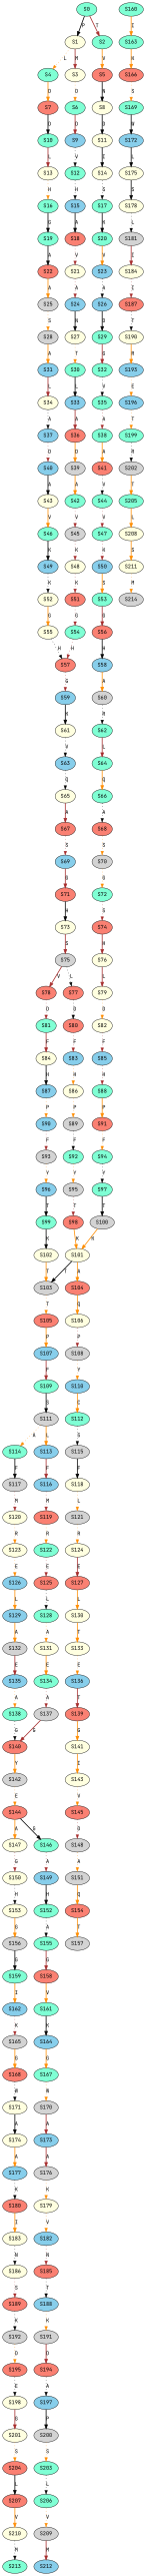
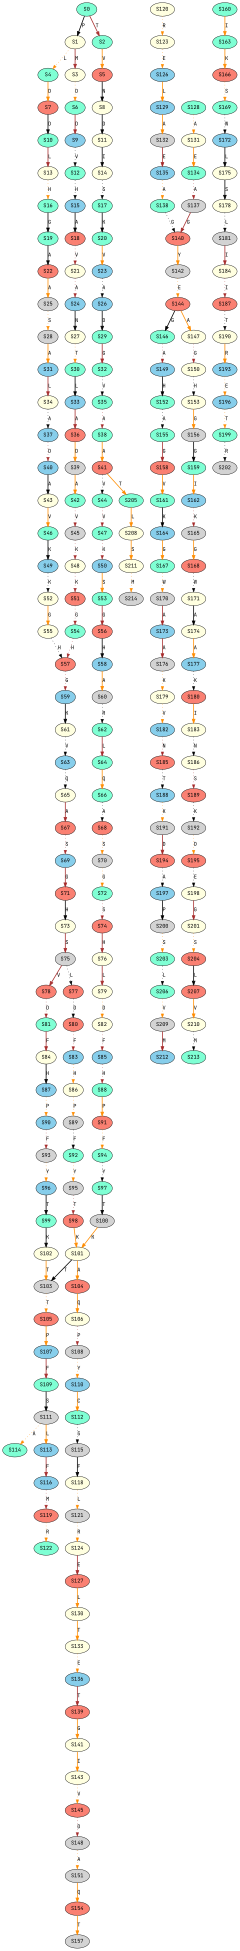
  strict digraph {
    fontname="JetBrains Mono"
    node [fillcolor=aquamarine fontname="JetBrains Mono" style=filled]
    edge [color=darkorange fontname="JetBrains Mono" style=bold]
    S1 [fillcolor=lightyellow]
    S0
    S2
    S3 [fillcolor=lightyellow]
    S4
    S5 [fillcolor=salmon]
    S6
    S7 [fillcolor=salmon]
    S8 [fillcolor=lightyellow]
    S9 [fillcolor=skyblue]
    S10
    S11 [fillcolor=lightyellow]
    S12
    S13 [fillcolor=lightyellow]
    S14 [fillcolor=lightyellow]
    S15 [fillcolor=skyblue]
    S16
    S17
    S18 [fillcolor=salmon]
    S19
    S20
    S21 [fillcolor=lightyellow]
    S22 [fillcolor=salmon]
    S23 [fillcolor=skyblue]
    S24 [fillcolor=skyblue]
    S25 [fillcolor=lightgrey]
    S26 [fillcolor=skyblue]
    S27 [fillcolor=lightyellow]
    S28 [fillcolor=lightgrey]
    S29
    S30
    S31 [fillcolor=skyblue]
    S32
    S33 [fillcolor=skyblue]
    S34 [fillcolor=lightyellow]
    S35
    S36 [fillcolor=salmon]
    S37 [fillcolor=skyblue]
    S38
    S39 [fillcolor=lightgrey]
    S40 [fillcolor=skyblue]
    S41 [fillcolor=salmon]
    S42
    S43 [fillcolor=lightyellow]
    S44
    S45 [fillcolor=lightgrey]
    S46
    S47
    S48 [fillcolor=lightyellow]
    S49 [fillcolor=skyblue]
    S50 [fillcolor=skyblue]
    S51 [fillcolor=salmon]
    S52 [fillcolor=lightyellow]
    S53
    S54
    S55 [fillcolor=lightyellow]
    S56 [fillcolor=salmon]
    S57 [fillcolor=salmon]
    S58 [fillcolor=skyblue]
    S59 [fillcolor=skyblue]
    S60 [fillcolor=lightgrey]
    S61 [fillcolor=lightyellow]
    S62
    S63 [fillcolor=skyblue]
    S64
    S65 [fillcolor=lightyellow]
    S66
    S67 [fillcolor=salmon]
    S68 [fillcolor=salmon]
    S69 [fillcolor=skyblue]
    S70 [fillcolor=lightgrey]
    S71 [fillcolor=salmon]
    S72
    S73 [fillcolor=lightyellow]
    S74 [fillcolor=salmon]
    S75 [fillcolor=lightgrey]
    S76 [fillcolor=lightyellow]
    S77 [fillcolor=salmon]
    S78 [fillcolor=salmon]
    S79 [fillcolor=lightyellow]
    S80 [fillcolor=salmon]
    S81
    S82 [fillcolor=lightyellow]
    S83 [fillcolor=skyblue]
    S84 [fillcolor=lightyellow]
    S85 [fillcolor=skyblue]
    S86 [fillcolor=lightyellow]
    S87 [fillcolor=skyblue]
    S88
    S89 [fillcolor=lightgrey]
    S90 [fillcolor=skyblue]
    S91 [fillcolor=salmon]
    S92
    S93 [fillcolor=lightgrey]
    S94
    S95 [fillcolor=lightgrey]
    S96 [fillcolor=skyblue]
    S97
    S98 [fillcolor=salmon]
    S99
    S100 [fillcolor=lightgrey]
    S101 [fillcolor=lightyellow]
    S102 [fillcolor=lightyellow]
    S103 [fillcolor=lightgrey]
    S104 [fillcolor=salmon]
    S105 [fillcolor=salmon]
    S106 [fillcolor=lightyellow]
    S107 [fillcolor=skyblue]
    S108 [fillcolor=lightgrey]
    S109
    S110 [fillcolor=skyblue]
    S111 [fillcolor=lightgrey]
    S112
    S113 [fillcolor=skyblue]
    S114
    S115 [fillcolor=lightgrey]
    S116 [fillcolor=skyblue]
-   S117 [fillcolor=lightgrey]
    S118 [fillcolor=lightyellow]
    S119 [fillcolor=salmon]
    S120 [fillcolor=lightyellow]
    S121 [fillcolor=lightgrey]
    S122
    S123 [fillcolor=lightyellow]
    S124 [fillcolor=lightyellow]
-   S125 [fillcolor=salmon]
    S126 [fillcolor=skyblue]
    S127 [fillcolor=salmon]
    S128
    S129 [fillcolor=skyblue]
    S130 [fillcolor=lightyellow]
    S131 [fillcolor=lightyellow]
    S132 [fillcolor=lightgrey]
    S133 [fillcolor=lightyellow]
    S134
    S135 [fillcolor=skyblue]
    S136 [fillcolor=skyblue]
    S137 [fillcolor=lightgrey]
    S138
    S139 [fillcolor=salmon]
    S140 [fillcolor=salmon]
    S141 [fillcolor=lightyellow]
    S142 [fillcolor=lightgrey]
    S143 [fillcolor=lightyellow]
    S144 [fillcolor=salmon]
    S145 [fillcolor=salmon]
    S146
    S147 [fillcolor=lightyellow]
    S148 [fillcolor=lightgrey]
    S149 [fillcolor=skyblue]
    S150 [fillcolor=lightyellow]
    S151 [fillcolor=lightgrey]
    S152
    S153 [fillcolor=lightyellow]
    S154 [fillcolor=salmon]
    S155
    S156 [fillcolor=lightgrey]
    S157 [fillcolor=lightgrey]
    S158 [fillcolor=salmon]
    S159
    S161
    S162 [fillcolor=skyblue]
    S160
    S163
    S164 [fillcolor=skyblue]
    S165 [fillcolor=lightgrey]
    S166 [fillcolor=salmon]
    S167
    S168 [fillcolor=salmon]
    S169
    S170 [fillcolor=lightgrey]
    S171 [fillcolor=lightyellow]
    S172 [fillcolor=skyblue]
    S173 [fillcolor=skyblue]
    S174 [fillcolor=lightyellow]
    S175 [fillcolor=lightyellow]
    S176 [fillcolor=lightgrey]
    S177 [fillcolor=skyblue]
    S178 [fillcolor=lightyellow]
    S179 [fillcolor=lightyellow]
    S180 [fillcolor=salmon]
    S181 [fillcolor=lightgrey]
    S182 [fillcolor=skyblue]
    S183 [fillcolor=lightyellow]
    S184 [fillcolor=lightyellow]
    S185 [fillcolor=salmon]
    S186 [fillcolor=lightyellow]
    S187 [fillcolor=salmon]
    S188 [fillcolor=skyblue]
    S189 [fillcolor=salmon]
    S190 [fillcolor=lightyellow]
    S191 [fillcolor=lightgrey]
    S192 [fillcolor=lightgrey]
    S193 [fillcolor=skyblue]
    S194 [fillcolor=salmon]
    S195 [fillcolor=salmon]
    S196 [fillcolor=skyblue]
    S197 [fillcolor=skyblue]
    S198 [fillcolor=lightyellow]
    S199
    S200 [fillcolor=lightgrey]
    S201 [fillcolor=lightyellow]
    S202 [fillcolor=lightgrey]
    S203
    S204 [fillcolor=salmon]
    S205
    S206
    S207 [fillcolor=salmon]
    S208 [fillcolor=lightyellow]
    S209 [fillcolor=lightgrey]
    S210 [fillcolor=lightyellow]
    S211 [fillcolor=lightyellow]
    S212 [fillcolor=skyblue]
    S213
    S214 [fillcolor=lightgrey]
    S1 -> S3 [color=brown label=M]
    S1 -> S4 [label=L style=dotted]
    S0 -> S1 [color=black label=P]
    S0 -> S2 [color=brown label=T]
    S2 -> S5 [label=V]
    S3 -> S6 [label=D style=dotted]
    S4 -> S7 [label=D]
    S5 -> S8 [color=black label=N]
    S6 -> S9 [color=brown label=D]
    S7 -> S10 [color=black label=D]
    S8 -> S11 [color=black label=D]
    S9 -> S12 [color=black label=V style=dotted]
    S10 -> S13 [color=brown label=L]
    S11 -> S14 [color=black label=I]
    S12 -> S15 [color=black label=H style=dotted]
    S13 -> S16 [label=H style=dotted]
    S14 -> S17 [color=black label=S style=dotted]
    S15 -> S18 [color=black label=A]
    S16 -> S19 [color=black label=G]
    S17 -> S20 [color=black label=K]
    S18 -> S21 [color=brown label=V style=dotted]
    S19 -> S22 [color=black label=A]
    S20 -> S23 [label=V]
    S21 -> S24 [color=brown label=A style=dotted]
    S22 -> S25 [label=A]
    S23 -> S26 [color=black label=A style=dotted]
    S24 -> S27 [color=black label=N]
    S25 -> S28 [label=S style=dotted]
    S26 -> S29 [color=black label=D]
    S27 -> S30 [label=T style=dotted]
    S28 -> S31 [label=A]
    S29 -> S32 [color=brown label=G]
    S30 -> S33 [color=black label=L]
    S31 -> S34 [color=brown label=L]
    S32 -> S35 [color=black label=V style=dotted]
    S33 -> S36 [color=brown label=A]
    S34 -> S37 [color=black label=A style=dotted]
    S35 -> S38 [color=brown label=A style=dotted]
    S36 -> S39 [label=D]
    S37 -> S40 [color=brown label=D style=dotted]
    S38 -> S41 [label=A]
    S39 -> S42 [label=A]
    S40 -> S43 [color=black label=A]
    S41 -> S44 [color=black label=V style=dotted]
    S42 -> S45 [color=brown label=V style=dotted]
    S43 -> S46 [label=V]
    S44 -> S47 [color=brown label=V style=dotted]
    S45 -> S48 [color=brown label=K style=dotted]
    S46 -> S49 [color=black label=K]
    S47 -> S50 [color=brown label=K style=dotted]
    S48 -> S51 [color=brown label=K style=dotted]
    S49 -> S52 [color=black label=K style=dotted]
    S50 -> S53 [label=S]
    S51 -> S54 [color=brown label=G style=dotted]
    S52 -> S55 [label=G]
    S53 -> S56 [color=brown label=G]
    S54 -> S57 [color=brown label=H style=dotted]
    S55 -> S57 [color=black label=H style=dotted]
    S56 -> S58 [color=black label=H]
    S57 -> S59 [color=brown label=G style=dotted]
    S58 -> S60 [label=A]
    S59 -> S61 [color=black label=K]
    S60 -> S62 [color=black label=R style=dotted]
    S61 -> S63 [color=black label=V style=dotted]
    S62 -> S64 [color=brown label=L]
    S63 -> S65 [color=black label=Q style=dotted]
    S64 -> S66 [label=Q]
    S65 -> S67 [color=brown label=A]
    S66 -> S68 [color=black label=A style=dotted]
    S67 -> S69 [color=brown label=S style=dotted]
    S68 -> S70 [label=S style=dotted]
    S69 -> S71 [color=brown label=G]
    S70 -> S72 [label=G style=dotted]
    S71 -> S73 [color=black label=H]
    S72 -> S74 [color=brown label=S style=dotted]
    S73 -> S75 [color=brown label=S]
    S74 -> S76 [color=brown label=H]
    S75 -> S77 [color=black label=L style=dotted]
    S75 -> S78 [color=brown label=V]
    S76 -> S79 [color=brown label=L]
    S77 -> S80 [color=black label=D style=dotted]
    S78 -> S81 [color=brown label=D style=dotted]
    S79 -> S82 [label=D style=dotted]
    S80 -> S83 [color=brown label=F style=dotted]
    S81 -> S84 [color=brown label=F]
    S82 -> S85 [color=brown label=F style=dotted]
    S83 -> S86 [label=H style=dotted]
    S84 -> S87 [color=black label=H]
    S85 -> S88 [color=brown label=H style=dotted]
    S86 -> S89 [label=P style=dotted]
    S87 -> S90 [label=P style=dotted]
    S88 -> S91 [label=P]
    S89 -> S92 [color=black label=F style=dotted]
    S90 -> S93 [color=brown label=F style=dotted]
    S91 -> S94 [label=F style=dotted]
    S92 -> S95 [label=Y style=dotted]
    S93 -> S96 [label=Y style=dotted]
    S94 -> S97 [color=black label=Y style=dotted]
    S95 -> S98 [color=brown label=T style=dotted]
    S96 -> S99 [color=black label=T]
    S97 -> S100 [color=black label=T]
    S98 -> S101 [label=K]
    S99 -> S102 [color=black label=K]
    S100 -> S101 [label=K]
    S101 -> S103 [color=black label=T]
    S101 -> S104 [label=A]
    S102 -> S103 [label=T]
    S103 -> S105 [label=T style=dotted]
    S104 -> S106 [label=Q]
    S105 -> S107 [label=P]
    S106 -> S108 [color=brown label=P style=dotted]
    S107 -> S109 [color=brown label=F]
    S108 -> S110 [label=Y style=dotted]
    S109 -> S111 [color=black label=S]
    S110 -> S112 [label=C]
    S111 -> S113 [label=L]
    S111 -> S114 [label=A style=dotted]
    S112 -> S115 [color=black label=S style=dotted]
    S113 -> S116 [color=brown label=F]
-   S114 -> S117 [color=black label=F]
    S115 -> S118 [color=black label=F]
    S116 -> S119 [color=brown label=M style=dotted]
-   S117 -> S120 [color=brown label=M style=dotted]
    S118 -> S121 [label=L style=dotted]
    S119 -> S122 [label=R style=dotted]
    S120 -> S123 [label=R style=dotted]
    S121 -> S124 [label=R style=dotted]
-   S122 -> S125 [color=brown label=E style=dotted]
    S123 -> S126 [label=E style=dotted]
    S124 -> S127 [color=brown label=E]
-   S125 -> S128 [color=black label=L style=dotted]
    S126 -> S129 [label=L]
    S127 -> S130 [label=L]
    S128 -> S131 [label=A style=dotted]
    S129 -> S132 [label=A]
    S130 -> S133 [label=T]
    S131 -> S134 [label=E]
    S132 -> S135 [color=brown label=E]
    S133 -> S136 [label=E style=dotted]
    S134 -> S137 [color=brown label=A style=dotted]
    S135 -> S138 [label=A style=dotted]
    S136 -> S139 [color=brown label=T]
    S137 -> S140 [color=brown label=G]
    S138 -> S140 [color=black label=G style=dotted]
    S139 -> S141 [label=G]
    S140 -> S142 [label=Y]
    S141 -> S143 [label=I]
    S142 -> S144 [label=E style=dotted]
    S143 -> S145 [label=V style=dotted]
    S144 -> S146 [color=black label=G]
    S144 -> S147 [label=A]
    S145 -> S148 [color=brown label=D style=dotted]
    S146 -> S149 [color=brown label=A style=dotted]
    S147 -> S150 [color=brown label=G style=dotted]
    S148 -> S151 [label=A style=dotted]
    S149 -> S152 [color=black label=H]
    S150 -> S153 [color=black label=H style=dotted]
    S151 -> S154 [label=Q]
    S152 -> S155 [color=black label=A style=dotted]
    S153 -> S156 [label=G]
    S154 -> S157 [label=T]
    S155 -> S158 [color=brown label=G]
    S156 -> S159 [color=black label=G]
    S158 -> S161 [label=V]
    S159 -> S162 [label=I]
    S161 -> S164 [color=black label=K]
    S162 -> S165 [color=brown label=K style=dotted]
    S160 -> S163 [label=I]
    S163 -> S166 [label=K]
    S164 -> S167 [label=G]
    S165 -> S168 [label=G]
    S166 -> S169 [label=S style=dotted]
    S167 -> S170 [label=W style=dotted]
    S168 -> S171 [color=black label=W style=dotted]
-   S169 -> S172 [color=black label=W]
+   S169 -> S172 [color=black label=W style=dotted]
    S170 -> S173 [color=brown label=A]
    S171 -> S174 [color=black label=A]
    S172 -> S175 [color=black label=L]
    S173 -> S176 [color=brown label=A]
    S174 -> S177 [label=A]
    S175 -> S178 [color=black label=S]
    S176 -> S179 [label=K style=dotted]
    S177 -> S180 [color=black label=K style=dotted]
    S178 -> S181 [color=black label=L style=dotted]
    S179 -> S182 [label=V style=dotted]
    S180 -> S183 [label=I]
    S181 -> S184 [color=brown label=I]
    S182 -> S185 [color=brown label=N style=dotted]
    S183 -> S186 [color=black label=N style=dotted]
    S184 -> S187 [color=brown label=I style=dotted]
    S185 -> S188 [color=black label=T style=dotted]
    S186 -> S189 [color=brown label=S style=dotted]
    S187 -> S190 [color=black label=T style=dotted]
    S188 -> S191 [label=K style=dotted]
    S189 -> S192 [color=black label=K style=dotted]
    S190 -> S193 [label=R]
    S191 -> S194 [color=brown label=D]
    S192 -> S195 [label=D style=dotted]
    S193 -> S196 [label=E style=dotted]
    S194 -> S197 [color=black label=A style=dotted]
    S195 -> S198 [color=black label=E style=dotted]
    S196 -> S199 [label=T style=dotted]
    S197 -> S200 [color=black label=P]
    S198 -> S201 [color=brown label=G]
    S199 -> S202 [color=black label=R style=dotted]
    S200 -> S203 [label=S style=dotted]
    S201 -> S204 [label=S style=dotted]
-   S202 -> S205 [label=T]
+   S41 -> S205 [label=T]
    S203 -> S206 [color=black label=L style=dotted]
    S204 -> S207 [color=black label=L]
    S205 -> S208 [label=L]
    S206 -> S209 [label=V style=dotted]
    S207 -> S210 [label=V]
    S208 -> S211 [label=S]
    S209 -> S212 [color=brown label=M]
    S210 -> S213 [color=black label=M style=dotted]
    S211 -> S214 [label=M style=dotted]
  }
